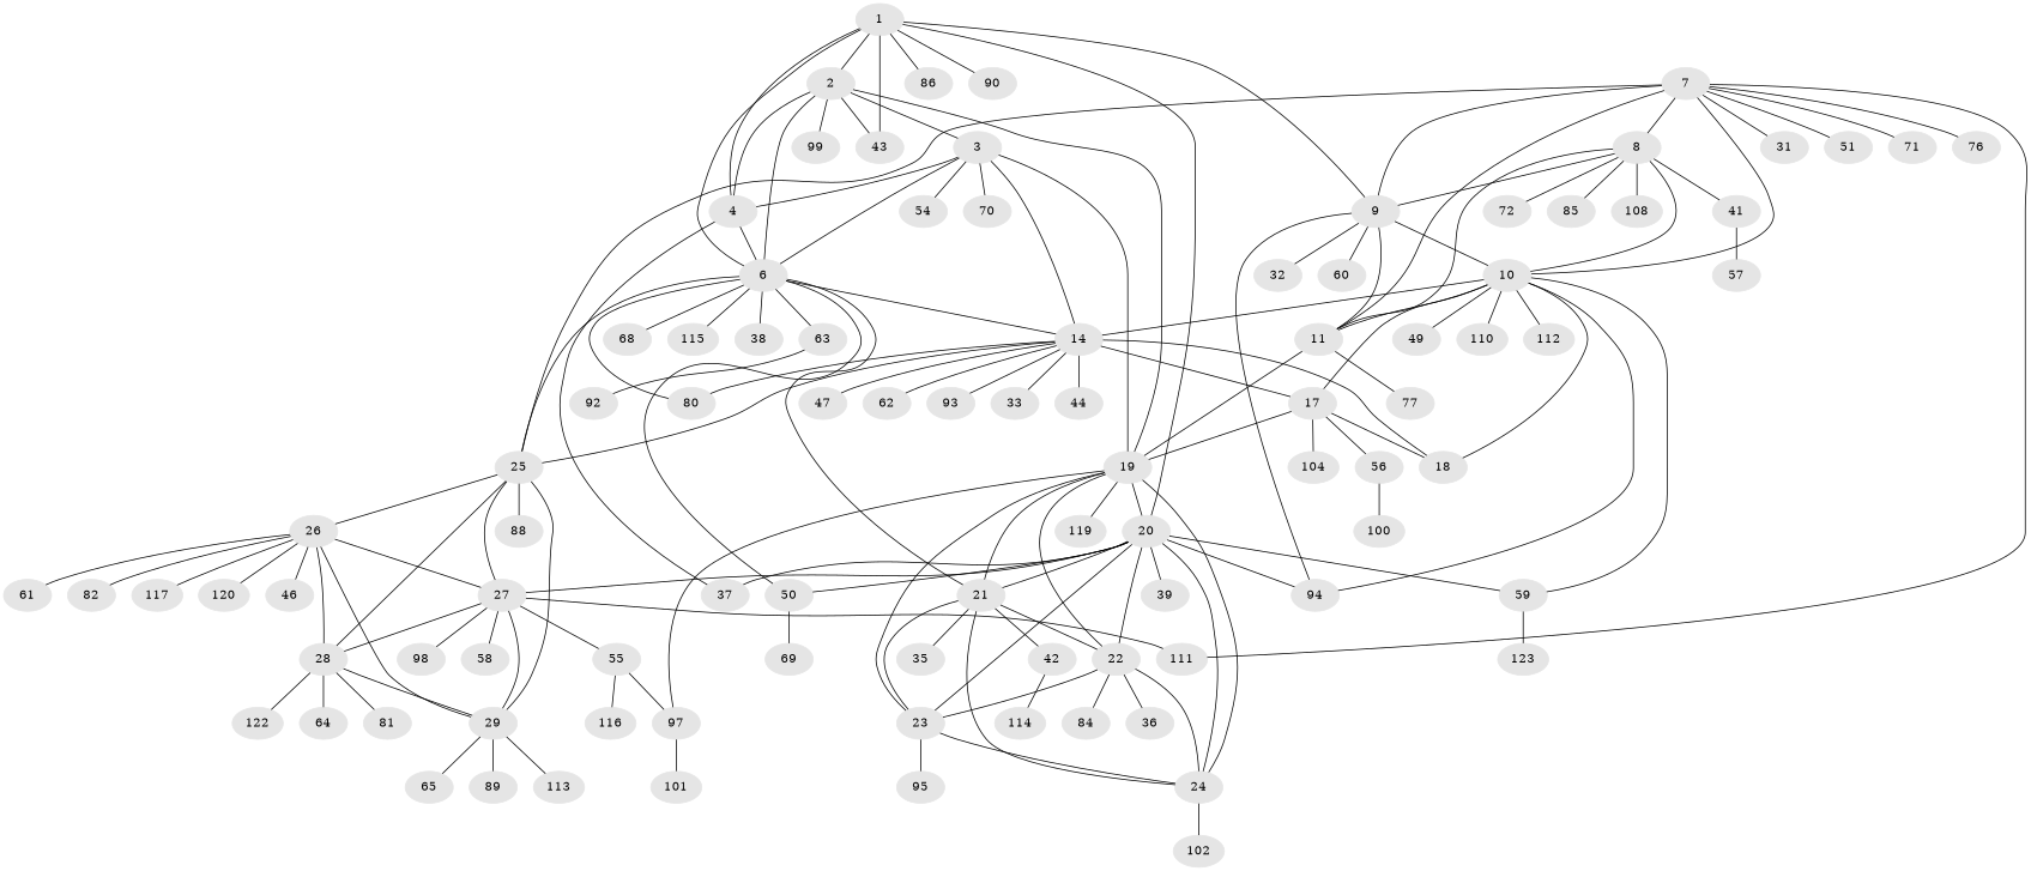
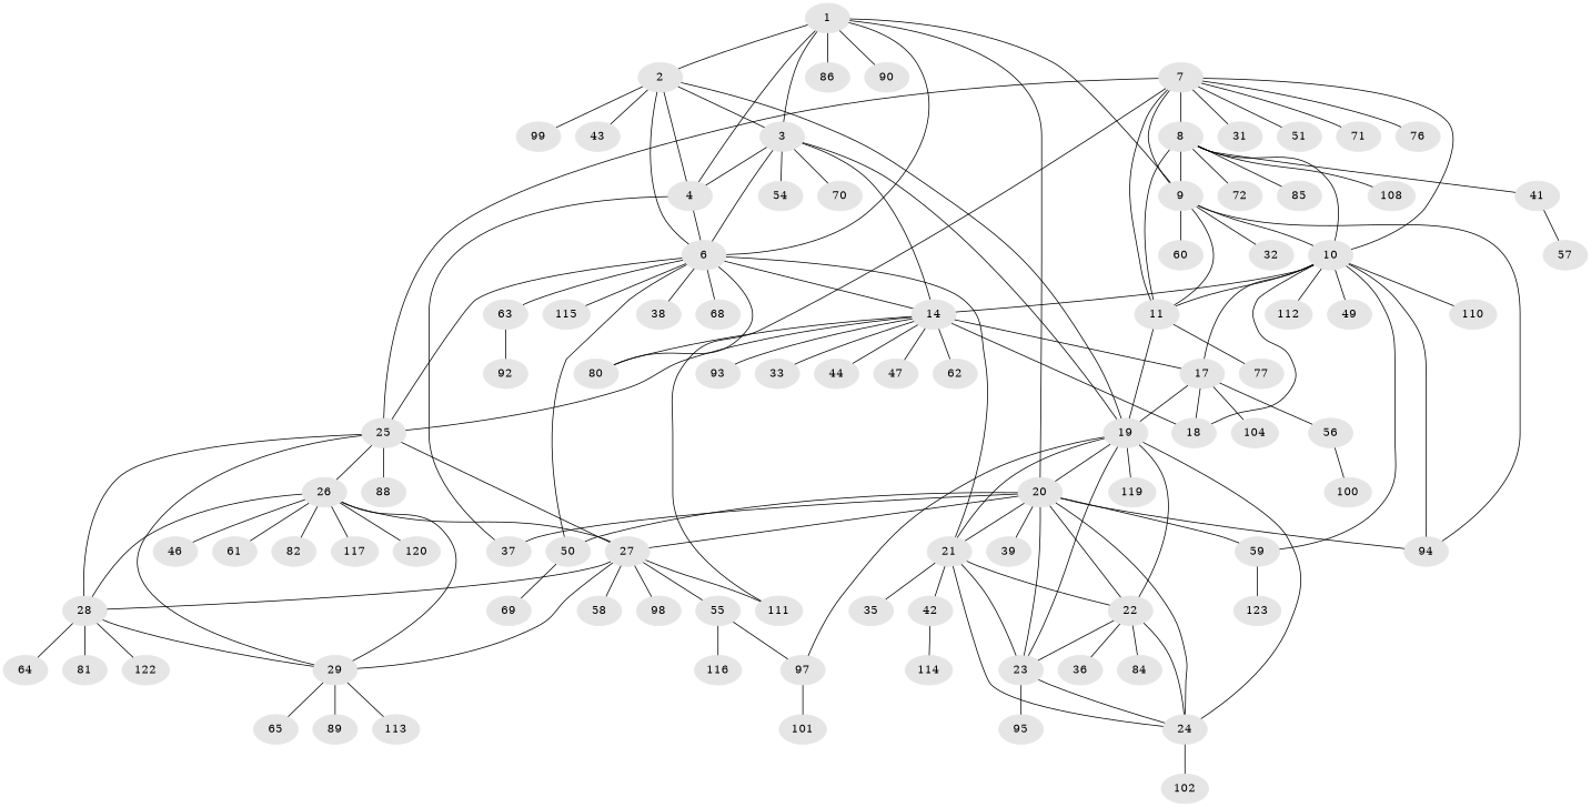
  graph {
    node [color=gray90 style=filled]
    1 [super="+105"]
    2 [super="+48"]
    3 [super="+5"]
    4 [super="+34"]
    6 [super="+53"]
    9 [super="+40"]
    20 [super="+52"]
    86
    90
    19 [super="+66"]
    43
    99
    14 [super="+15"]
    54
    70
    37
    21 [super="+121"]
    25 [super="+91"]
    38
    50
    63
    68
    80
    115
    10 [super="+13"]
    11
    32
    60
    94 [super="+96"]
    59
    22 [super="+87"]
    23
    24 [super="+67"]
    27 [super="+78"]
    39 [super="+74"]
    97
    119 [super="+124"]
    n38 [label=17 super="+17"]
    18 [super="+79"]
    33
    44
    47
    62
    93
    35
    42 [super="+83"]
    26 [super="+73"]
    28 [super="+45"]
    29 [super="+30"]
    88
    69
    92
    7 [super="+12"]
    8 [super="+106"]
    31
    51 [super="+107"]
    71
    76
    111 [super="+118"]
    41
    72 [super="+125"]
    85
    108
    49
    110
    112
    77
    57
    56
    104
    123
    100
    36 [super="+109"]
    84
    95
    102
    101
    55 [super="+103"]
    58
    98
    114
    46
    61 [super="+75"]
    82
    117
    120
    64
    81
    122
    65
    89
    113
    116
    1 -- 2
-   1 -- 43 [weight=2]
+   1 -- 3 [weight=2]
    1 -- 4
    1 -- 6
    1 -- 9
    1 -- 20
    1 -- 86
    1 -- 90
    2 -- 3 [weight=2]
    2 -- 4
    2 -- 6
    2 -- 19
    2 -- 43
    2 -- 99
    3 -- 4 [weight=2]
    3 -- 6 [weight=2]
    3 -- 19
    3 -- 14
    3 -- 54
    3 -- 70
    4 -- 6
    4 -- 37
    6 -- 14
    6 -- 21
    6 -- 25
    6 -- 38
    6 -- 50
    6 -- 63
    6 -- 68
    6 -- 80
    6 -- 115
    9 -- 10
    9 -- 11
    9 -- 32
    9 -- 60
    9 -- 94
    20 -- 37
    20 -- 21
    20 -- 50
    20 -- 94
    20 -- 59
    20 -- 22
    20 -- 23
    20 -- 24
    20 -- 27
    20 -- 39
    19 -- 20
    19 -- 21
    19 -- 22
    19 -- 23
    19 -- 24
    19 -- 97
    19 -- 119
    14 -- 25
    14 -- 80
    14 -- n38 [weight=4]
    14 -- 18 [weight=2]
    14 -- 33
    14 -- 44
    14 -- 47
    14 -- 62
    14 -- 93
    21 -- 22
    21 -- 23
    21 -- 24
    21 -- 35
    21 -- 42
    25 -- 27
    25 -- 26
    25 -- 28
    25 -- 29 [weight=2]
    25 -- 88
    50 -- 69
    63 -- 92
    10 -- 14 [weight=2]
    10 -- 11
    10 -- 94
    10 -- 59
    10 -- n38 [weight=2]
    10 -- 18
    10 -- 49
    10 -- 110
    10 -- 112
    11 -- 19
    11 -- 77
    59 -- 123
    22 -- 23
    22 -- 24
    22 -- 36
    22 -- 84
    23 -- 24
    23 -- 95
    24 -- 102
    27 -- 28
    27 -- 29 [weight=2]
    27 -- 111
    27 -- 55
    27 -- 58
    27 -- 98
    97 -- 101
    n38 -- 19
    n38 -- 18 [weight=2]
    n38 -- 56
    n38 -- 104
    42 -- 114
    26 -- 27
    26 -- 28
    26 -- 29 [weight=2]
    26 -- 46
    26 -- 61
    26 -- 82
    26 -- 117
    26 -- 120
    28 -- 29 [weight=2]
    28 -- 64
    28 -- 81
    28 -- 122
    29 -- 65
    29 -- 89
    29 -- 113
    7 -- 9 [weight=2]
    7 -- 25
    7 -- 10 [weight=2]
    7 -- 11 [weight=2]
    7 -- 8 [weight=2]
    7 -- 31
    7 -- 51
    7 -- 71
    7 -- 76
    7 -- 111
    8 -- 9
    8 -- 10
    8 -- 11
    8 -- 41
    8 -- 72
    8 -- 85
    8 -- 108
    41 -- 57
    56 -- 100
    55 -- 97
    55 -- 116
  }
